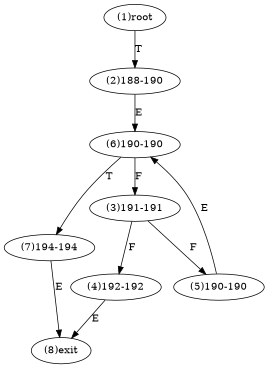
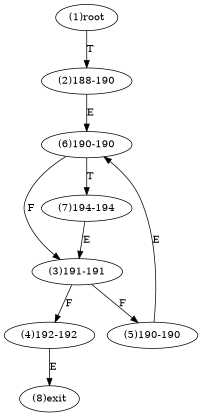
  digraph {
    n1 [label="(1)root"]
    n2 [label="(2)188-190"]
    n3 [label="(6)190-190"]
    n4 [label="(3)191-191"]
    n5 [label="(7)194-194"]
    n6 [label="(4)192-192"]
    n7 [label="(5)190-190"]
    n8 [label="(8)exit"]
    n1 -> n2 [label=T]
    n2 -> n3 [label=E]
    n3 -> n4 [label=F]
    n3 -> n5 [label=T]
    n4 -> n6 [label=F]
    n4 -> n7 [label=F]
-   n5 -> n8 [label=E]
+   n5 -> n4 [label=E]
    n6 -> n8 [label=E]
    n7 -> n3 [label=E]
  }
